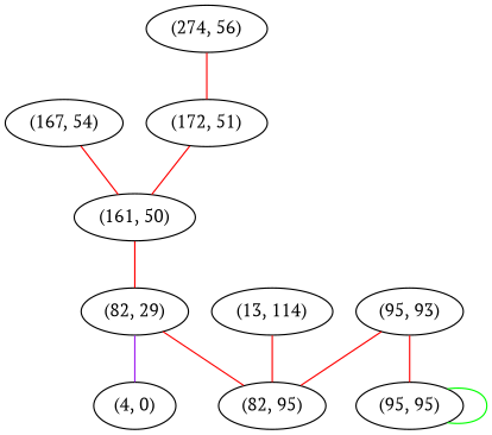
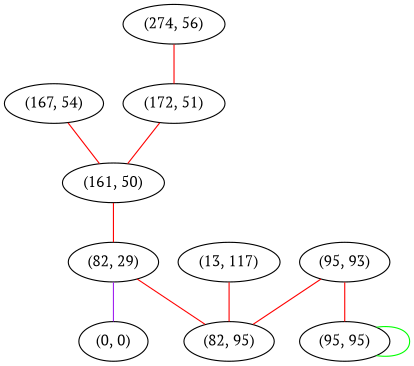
  graph {
    fontname="PT Serif"
    node [fontname="PT Serif"]
    edge [color=red fontname="PT Serif" weight=1]
    n1 [label="(167, 54)"]
    "(161, 50)"
    "(82, 29)"
    "(95, 93)"
    "(82, 95)"
    "(95, 95)"
    n7 [label="(274, 56)"]
    "(172, 51)"
-   "(0, 0)" [label="(4, 0)"]
-   "(13, 114)"
+   "(0, 0)"
+   "(13, 114)" [label="(13, 117)"]
    n1 -- "(161, 50)"
    "(161, 50)" -- "(82, 29)"
    "(82, 29)" -- "(82, 95)"
    "(82, 29)" -- "(0, 0)" [color=purple weight=4]
    "(95, 93)" -- "(82, 95)"
    "(95, 93)" -- "(95, 95)"
    "(95, 95)" -- "(95, 95)" [color=green weight=2]
    n7 -- "(172, 51)"
    "(172, 51)" -- "(161, 50)"
    "(13, 114)" -- "(82, 95)"
  }
